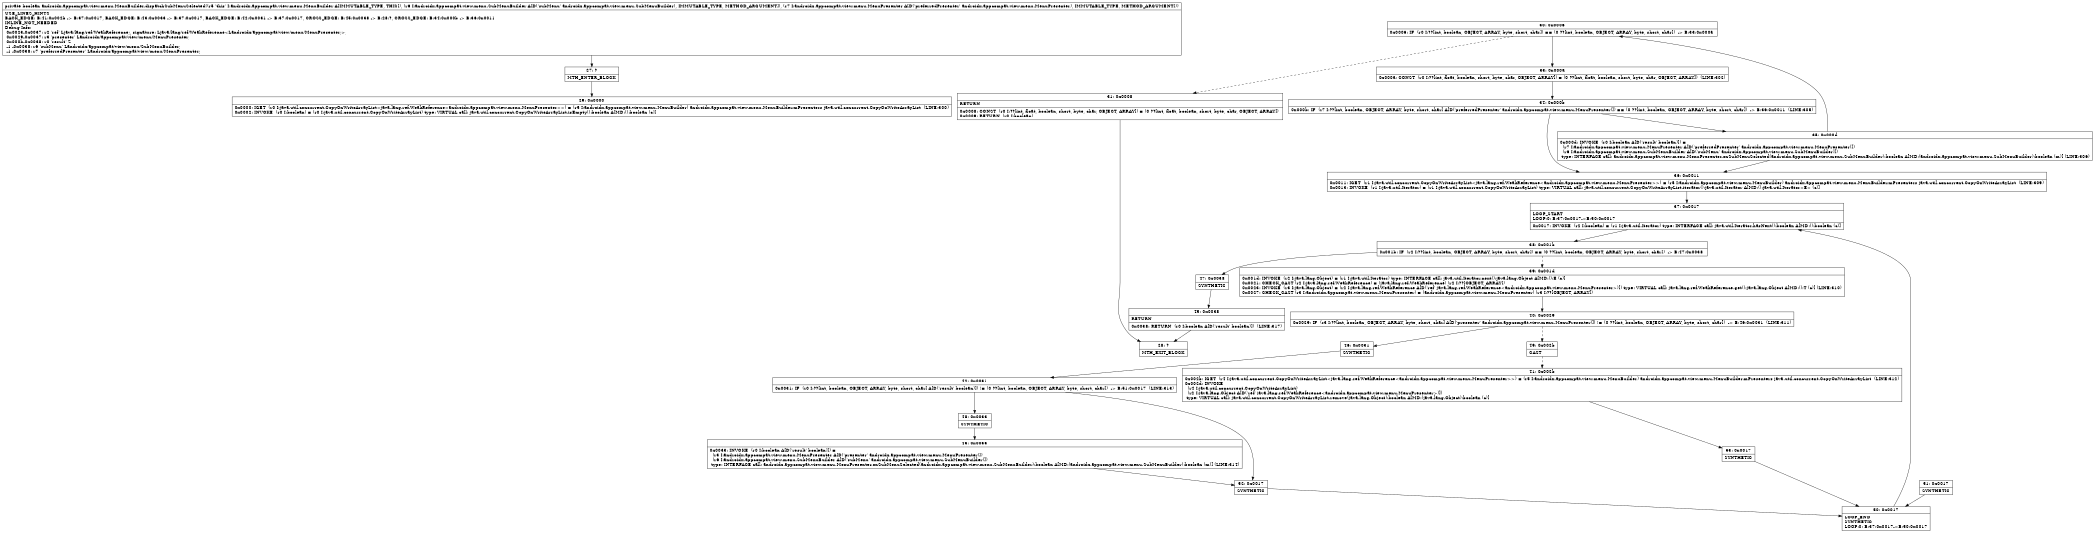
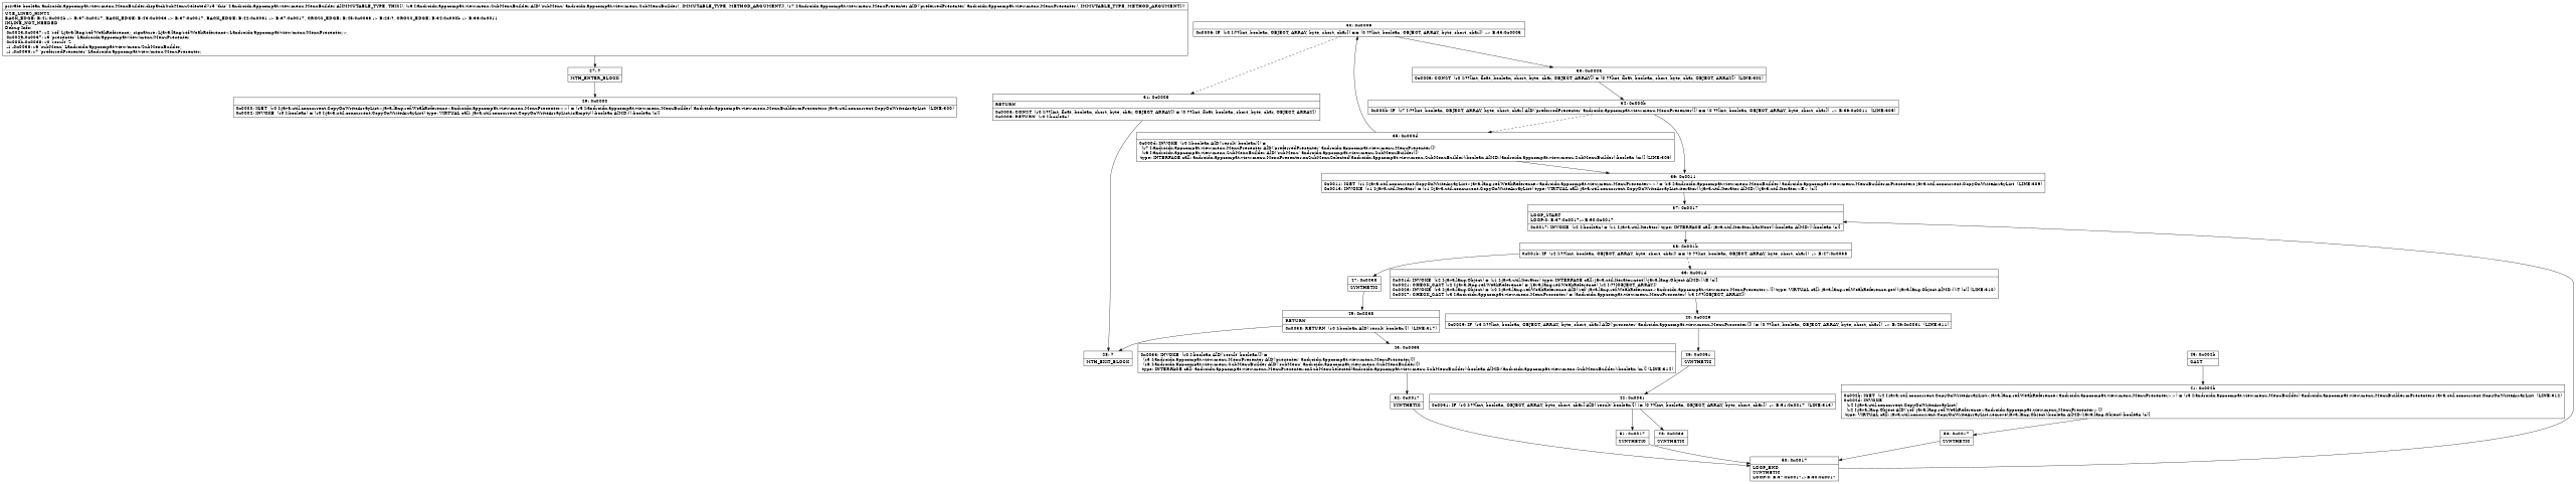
  digraph {
    node [shape=record]
    n1 [label="{27\:\ ?|MTH_ENTER_BLOCK\l}"]
    n2 [label="{29\:\ 0x0000|0x0000: IGET  (r0 I:java.util.concurrent.CopyOnWriteArrayList\<java.lang.ref.WeakReference\<androidx.appcompat.view.menu.MenuPresenter\>\>) = (r5 I:androidx.appcompat.view.menu.MenuBuilder) androidx.appcompat.view.menu.MenuBuilder.mPresenters java.util.concurrent.CopyOnWriteArrayList  (LINE:300)\l0x0002: INVOKE  (r0 I:boolean) = (r0 I:java.util.concurrent.CopyOnWriteArrayList) type: VIRTUAL call: java.util.concurrent.CopyOnWriteArrayList.isEmpty():boolean A[MD:():boolean (c)]\l}"]
    n3 [label="{30\:\ 0x0006|0x0006: IF  (r0 I:??[int, boolean, OBJECT, ARRAY, byte, short, char]) == (0 ??[int, boolean, OBJECT, ARRAY, byte, short, char])  \-\> B:33:0x000a \l}"]
    n4 [label="{31\:\ 0x0008|RETURN\l|0x0008: CONST  (r0 I:??[int, float, boolean, short, byte, char, OBJECT, ARRAY]) = (0 ??[int, float, boolean, short, byte, char, OBJECT, ARRAY]) \l0x0009: RETURN  (r0 I:boolean) \l}"]
    n5 [label="{33\:\ 0x000a|0x000a: CONST  (r0 I:??[int, float, boolean, short, byte, char, OBJECT, ARRAY]) = (0 ??[int, float, boolean, short, byte, char, OBJECT, ARRAY])  (LINE:302)\l}"]
    n6 [label="{28\:\ ?|MTH_EXIT_BLOCK\l}"]
    n7 [label="{34\:\ 0x000b|0x000b: IF  (r7 I:??[int, boolean, OBJECT, ARRAY, byte, short, char] A[D('preferredPresenter' androidx.appcompat.view.menu.MenuPresenter)]) == (0 ??[int, boolean, OBJECT, ARRAY, byte, short, char])  \-\> B:36:0x0011  (LINE:305)\l}"]
    n8 [label="{35\:\ 0x000d|0x000d: INVOKE  (r0 I:boolean A[D('result' boolean)]) = \l  (r7 I:androidx.appcompat.view.menu.MenuPresenter A[D('preferredPresenter' androidx.appcompat.view.menu.MenuPresenter)])\l  (r6 I:androidx.appcompat.view.menu.SubMenuBuilder A[D('subMenu' androidx.appcompat.view.menu.SubMenuBuilder)])\l type: INTERFACE call: androidx.appcompat.view.menu.MenuPresenter.onSubMenuSelected(androidx.appcompat.view.menu.SubMenuBuilder):boolean A[MD:(androidx.appcompat.view.menu.SubMenuBuilder):boolean (m)] (LINE:306)\l}"]
    n9 [label="{36\:\ 0x0011|0x0011: IGET  (r1 I:java.util.concurrent.CopyOnWriteArrayList\<java.lang.ref.WeakReference\<androidx.appcompat.view.menu.MenuPresenter\>\>) = (r5 I:androidx.appcompat.view.menu.MenuBuilder) androidx.appcompat.view.menu.MenuBuilder.mPresenters java.util.concurrent.CopyOnWriteArrayList  (LINE:309)\l0x0013: INVOKE  (r1 I:java.util.Iterator) = (r1 I:java.util.concurrent.CopyOnWriteArrayList) type: VIRTUAL call: java.util.concurrent.CopyOnWriteArrayList.iterator():java.util.Iterator A[MD:():java.util.Iterator\<E\> (c)]\l}"]
    n10 [label="{37\:\ 0x0017|LOOP_START\lLOOP:0: B:37:0x0017\-\>B:50:0x0017\l|0x0017: INVOKE  (r2 I:boolean) = (r1 I:java.util.Iterator) type: INTERFACE call: java.util.Iterator.hasNext():boolean A[MD:():boolean (c)]\l}"]
    n11 [label="{38\:\ 0x001b|0x001b: IF  (r2 I:??[int, boolean, OBJECT, ARRAY, byte, short, char]) == (0 ??[int, boolean, OBJECT, ARRAY, byte, short, char])  \-\> B:47:0x0038 \l}"]
    n12 [label="{39\:\ 0x001d|0x001d: INVOKE  (r2 I:java.lang.Object) = (r1 I:java.util.Iterator) type: INTERFACE call: java.util.Iterator.next():java.lang.Object A[MD:():E (c)]\l0x0021: CHECK_CAST (r2 I:java.lang.ref.WeakReference) = (java.lang.ref.WeakReference) (r2 I:??[OBJECT, ARRAY]) \l0x0023: INVOKE  (r3 I:java.lang.Object) = (r2 I:java.lang.ref.WeakReference A[D('ref' java.lang.ref.WeakReference\<androidx.appcompat.view.menu.MenuPresenter\>)]) type: VIRTUAL call: java.lang.ref.WeakReference.get():java.lang.Object A[MD:():T (c)] (LINE:310)\l0x0027: CHECK_CAST (r3 I:androidx.appcompat.view.menu.MenuPresenter) = (androidx.appcompat.view.menu.MenuPresenter) (r3 I:??[OBJECT, ARRAY]) \l}"]
    n13 [label="{47\:\ 0x0038|SYNTHETIC\l}"]
    n14 [label="{40\:\ 0x0029|0x0029: IF  (r3 I:??[int, boolean, OBJECT, ARRAY, byte, short, char] A[D('presenter' androidx.appcompat.view.menu.MenuPresenter)]) != (0 ??[int, boolean, OBJECT, ARRAY, byte, short, char])  \-\> B:46:0x0031  (LINE:311)\l}"]
    n15 [label="{45\:\ 0x0038|RETURN\l|0x0038: RETURN  (r0 I:boolean A[D('result' boolean)])  (LINE:317)\l}"]
    n16 [label="{46\:\ 0x0031|SYNTHETIC\l}"]
    n17 [label="{49\:\ 0x002b|CAST\l}"]
    n18 [label="{42\:\ 0x0031|0x0031: IF  (r0 I:??[int, boolean, OBJECT, ARRAY, byte, short, char] A[D('result' boolean)]) != (0 ??[int, boolean, OBJECT, ARRAY, byte, short, char])  \-\> B:51:0x0017  (LINE:313)\l}"]
    n19 [label="{41\:\ 0x002b|0x002b: IGET  (r4 I:java.util.concurrent.CopyOnWriteArrayList\<java.lang.ref.WeakReference\<androidx.appcompat.view.menu.MenuPresenter\>\>) = (r5 I:androidx.appcompat.view.menu.MenuBuilder) androidx.appcompat.view.menu.MenuBuilder.mPresenters java.util.concurrent.CopyOnWriteArrayList  (LINE:312)\l0x002d: INVOKE  \l  (r4 I:java.util.concurrent.CopyOnWriteArrayList)\l  (r2 I:java.lang.Object A[D('ref' java.lang.ref.WeakReference\<androidx.appcompat.view.menu.MenuPresenter\>)])\l type: VIRTUAL call: java.util.concurrent.CopyOnWriteArrayList.remove(java.lang.Object):boolean A[MD:(java.lang.Object):boolean (c)]\l}"]
    n20 [label="{48\:\ 0x0033|SYNTHETIC\l}"]
    n21 [label="{51\:\ 0x0017|SYNTHETIC\l}"]
    n22 [label="{43\:\ 0x0033|0x0033: INVOKE  (r0 I:boolean A[D('result' boolean)]) = \l  (r3 I:androidx.appcompat.view.menu.MenuPresenter A[D('presenter' androidx.appcompat.view.menu.MenuPresenter)])\l  (r6 I:androidx.appcompat.view.menu.SubMenuBuilder A[D('subMenu' androidx.appcompat.view.menu.SubMenuBuilder)])\l type: INTERFACE call: androidx.appcompat.view.menu.MenuPresenter.onSubMenuSelected(androidx.appcompat.view.menu.SubMenuBuilder):boolean A[MD:(androidx.appcompat.view.menu.SubMenuBuilder):boolean (m)] (LINE:314)\l}"]
    n23 [label="{50\:\ 0x0017|LOOP_END\lSYNTHETIC\lLOOP:0: B:37:0x0017\-\>B:50:0x0017\l}"]
    n24 [label="{52\:\ 0x0017|SYNTHETIC\l}"]
    n25 [label="{53\:\ 0x0017|SYNTHETIC\l}"]
    n26 [label="{private boolean androidx.appcompat.view.menu.MenuBuilder.dispatchSubMenuSelected((r5 'this' I:androidx.appcompat.view.menu.MenuBuilder A[IMMUTABLE_TYPE, THIS]), (r6 I:androidx.appcompat.view.menu.SubMenuBuilder A[D('subMenu' androidx.appcompat.view.menu.SubMenuBuilder), IMMUTABLE_TYPE, METHOD_ARGUMENT]), (r7 I:androidx.appcompat.view.menu.MenuPresenter A[D('preferredPresenter' androidx.appcompat.view.menu.MenuPresenter), IMMUTABLE_TYPE, METHOD_ARGUMENT]))  | USE_LINES_HINTS\lBACK_EDGE: B:41:0x002b \-\> B:37:0x0017, BACK_EDGE: B:43:0x0033 \-\> B:37:0x0017, BACK_EDGE: B:42:0x0031 \-\> B:37:0x0017, CROSS_EDGE: B:45:0x0038 \-\> B:28:?, CROSS_EDGE: B:34:0x000b \-\> B:36:0x0011\lINLINE_NOT_NEEDED\lDebug Info:\l  0x0023\-0x0037: r2 'ref' Ljava\/lang\/ref\/WeakReference;, signature: Ljava\/lang\/ref\/WeakReference\<Landroidx\/appcompat\/view\/menu\/MenuPresenter;\>;\l  0x0029\-0x0037: r3 'presenter' Landroidx\/appcompat\/view\/menu\/MenuPresenter;\l  0x000b\-0x0038: r0 'result' Z\l  \-1 \-0x0038: r6 'subMenu' Landroidx\/appcompat\/view\/menu\/SubMenuBuilder;\l  \-1 \-0x0038: r7 'preferredPresenter' Landroidx\/appcompat\/view\/menu\/MenuPresenter;\l}"]
    n1 -> n2
    n3 -> n4 [style=dashed]
    n3 -> n5
    n4 -> n6
    n5 -> n7
-   n7 -> n8 [style=solid]
+   n7 -> n8 [style=dashed]
    n7 -> n9
    n8 -> n3
    n8 -> n9
    n9 -> n10
    n10 -> n11
    n11 -> n12 [style=dashed]
    n11 -> n13
    n12 -> n14
    n13 -> n15
    n14 -> n16
-   n14 -> n17 [style=dashed]
    n15 -> n6
    n16 -> n18
-   n17 -> n19 [style=dashed]
+   n17 -> n19
    n18 -> n20 [style=solid]
-   n18 -> n24
+   n18 -> n21
    n19 -> n25
-   n20 -> n22
+   n15 -> n22
    n21 -> n23
    n22 -> n24
    n23 -> n10
    n24 -> n23
    n25 -> n23
    n26 -> n1
  }
